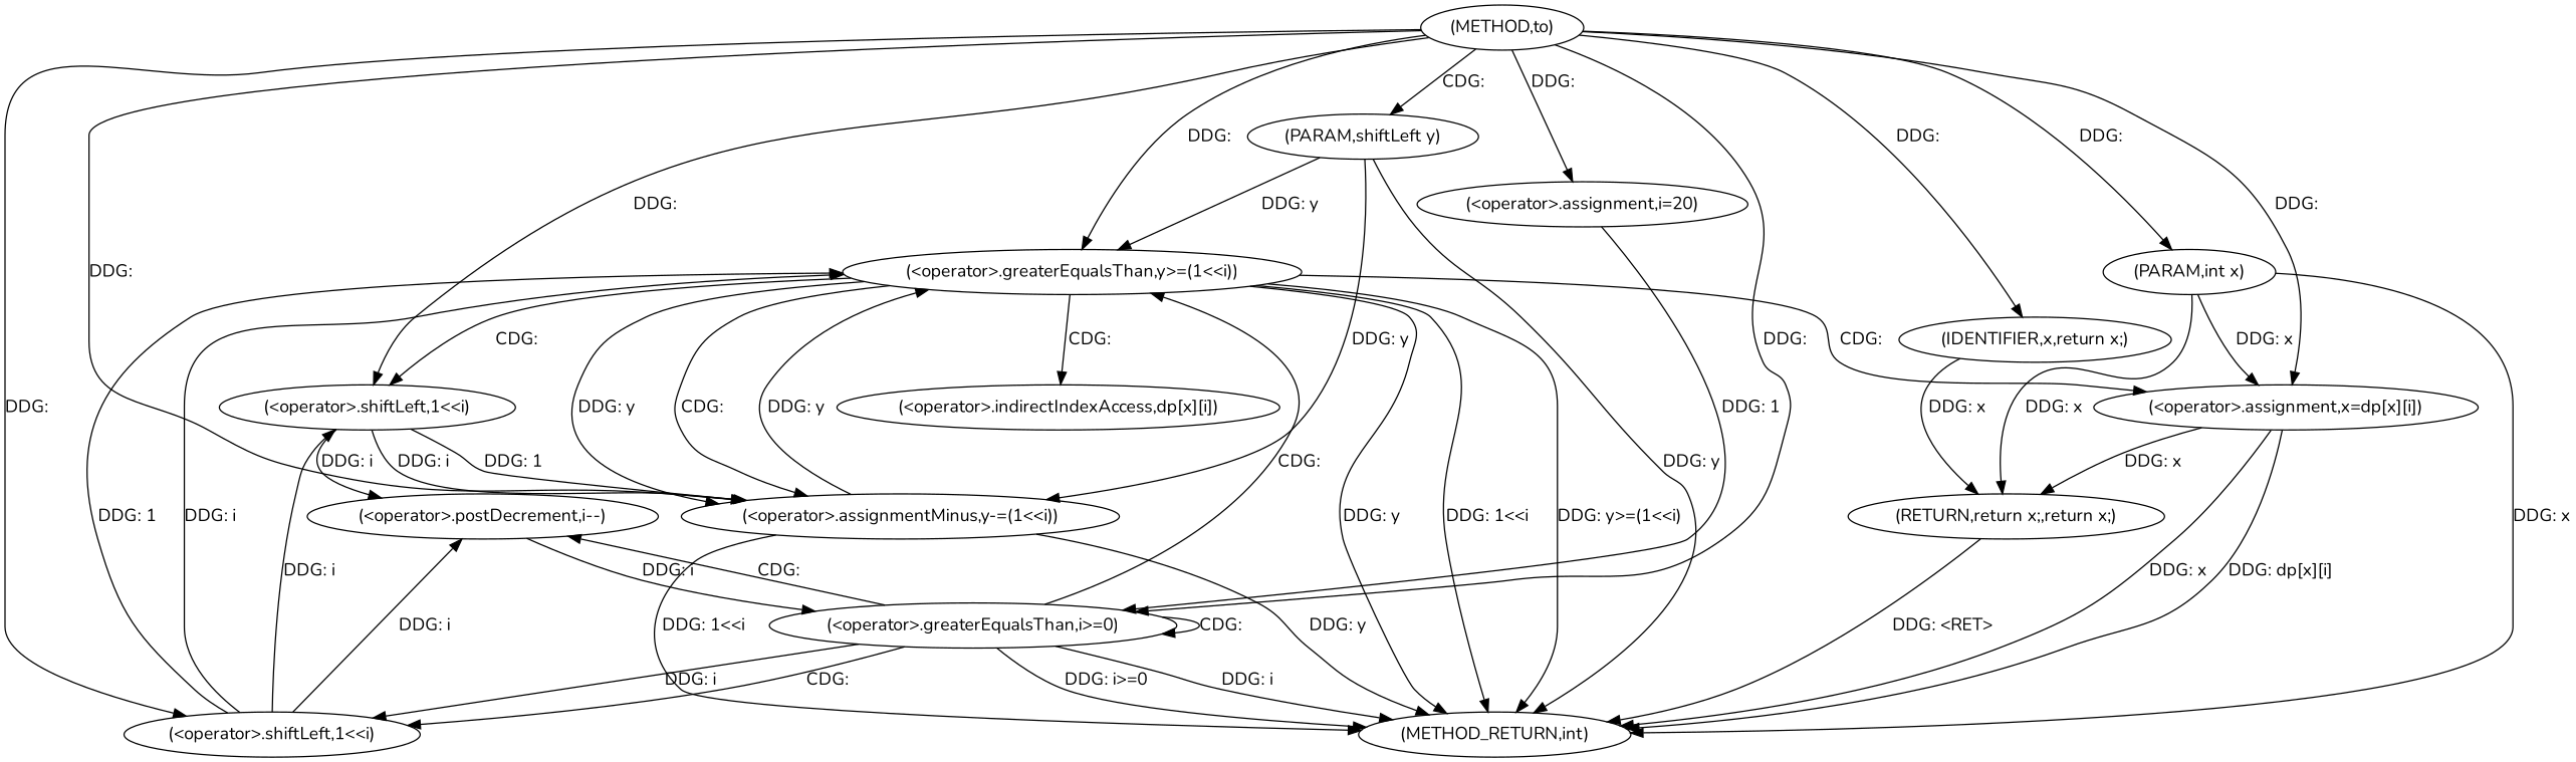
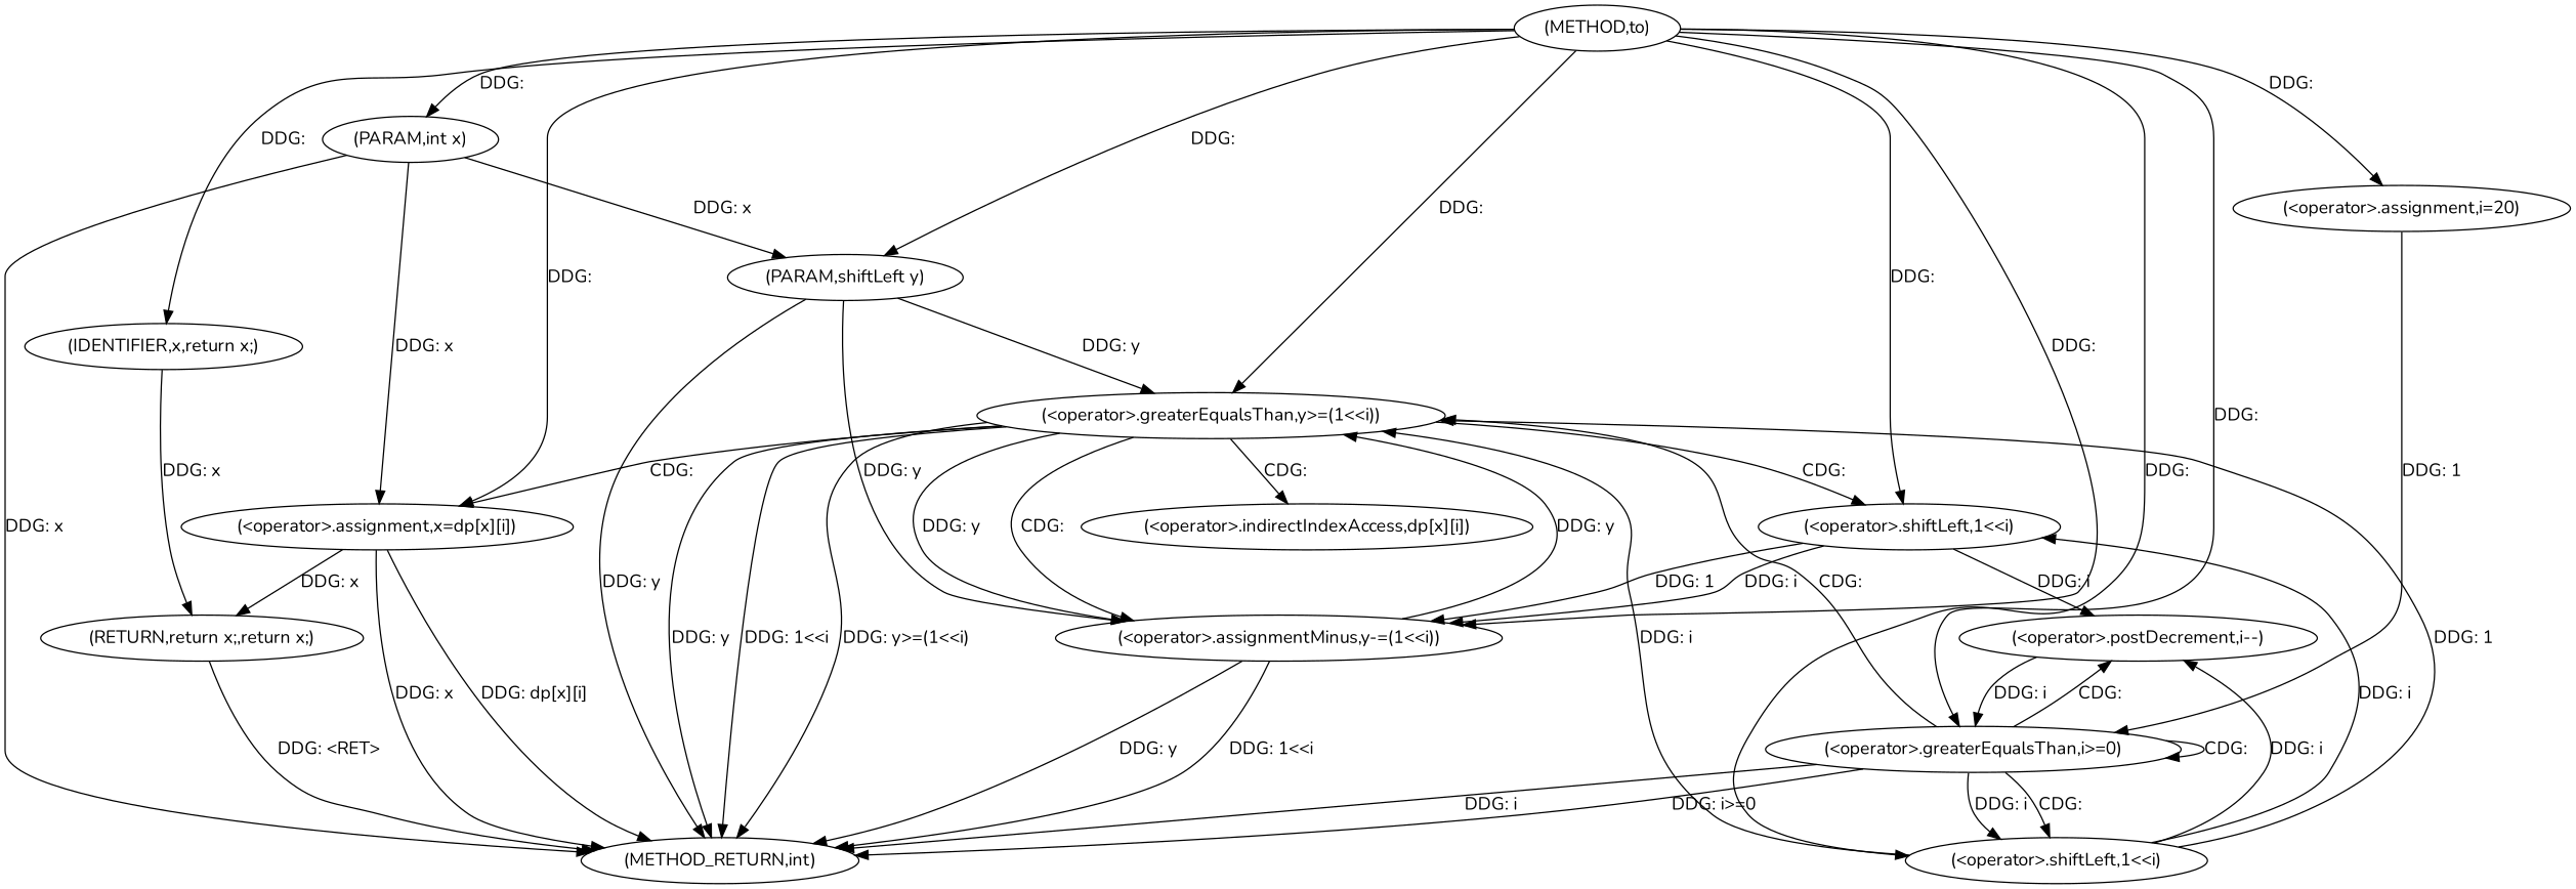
  digraph {
    fontname=Nunito
    node [fontname=Nunito]
    edge [fontname=Nunito]
    n1 [label="(METHOD,to)"]
    n2 [label="(PARAM,int x)"]
    n3 [label="(PARAM,shiftLeft y)"]
    n4 [label="(<operator>.assignment,i=20)"]
    n5 [label="(<operator>.greaterEqualsThan,i>=0)"]
    n6 [label="(IDENTIFIER,x,return x;)"]
    n7 [label="(<operator>.greaterEqualsThan,y>=(1<<i))"]
    n8 [label="(<operator>.assignmentMinus,y-=(1<<i))"]
    n9 [label="(<operator>.assignment,x=dp[x][i])"]
    n10 [label="(<operator>.shiftLeft,1<<i)"]
    n11 [label="(<operator>.shiftLeft,1<<i)"]
    n12 [label="(METHOD_RETURN,int)"]
    n13 [label="(RETURN,return x;,return x;)"]
    n14 [label="(<operator>.postDecrement,i--)"]
    n15 [label="(<operator>.indirectIndexAccess,dp[x][i])"]
    n1 -> n2 [label="DDG: "]
-   n1 -> n3 [label="CDG: "]
+   n1 -> n3 [label="DDG: "]
    n1 -> n4 [label="DDG: "]
    n1 -> n5 [label="DDG: "]
    n1 -> n6 [label="DDG: "]
    n1 -> n7 [label="DDG: "]
    n1 -> n8 [label="DDG: "]
    n1 -> n9 [label="DDG: "]
    n1 -> n10 [label="DDG: "]
    n1 -> n11 [label="DDG: "]
    n2 -> n9 [label="DDG: x"]
    n2 -> n12 [label="DDG: x"]
-   n2 -> n13 [label="DDG: x"]
+   n2 -> n3 [label="DDG: x"]
    n3 -> n7 [label="DDG: y"]
    n3 -> n8 [label="DDG: y"]
    n3 -> n12 [label="DDG: y"]
    n4 -> n5 [label="DDG: 1"]
    n5 -> n5 [label="CDG: "]
    n5 -> n7 [label="CDG: "]
    n5 -> n10 [label="DDG: i"]
    n5 -> n10 [label="CDG: "]
    n5 -> n12 [label="DDG: i"]
    n5 -> n12 [label="DDG: i>=0"]
    n5 -> n14 [label="CDG: "]
    n6 -> n13 [label="DDG: x"]
    n7 -> n8 [label="DDG: y"]
    n7 -> n8 [label="CDG: "]
    n7 -> n9 [label="CDG: "]
    n7 -> n11 [label="CDG: "]
    n7 -> n12 [label="DDG: y"]
    n7 -> n12 [label="DDG: 1<<i"]
    n7 -> n12 [label="DDG: y>=(1<<i)"]
    n7 -> n15 [label="CDG: "]
    n8 -> n7 [label="DDG: y"]
    n8 -> n12 [label="DDG: y"]
    n8 -> n12 [label="DDG: 1<<i"]
    n9 -> n12 [label="DDG: x"]
    n9 -> n12 [label="DDG: dp[x][i]"]
    n9 -> n13 [label="DDG: x"]
    n10 -> n7 [label="DDG: i"]
    n10 -> n7 [label="DDG: 1"]
    n10 -> n11 [label="DDG: i"]
    n10 -> n14 [label="DDG: i"]
    n11 -> n8 [label="DDG: 1"]
    n11 -> n8 [label="DDG: i"]
    n11 -> n14 [label="DDG: i"]
    n13 -> n12 [label="DDG: <RET>"]
    n14 -> n5 [label="DDG: i"]
  }
